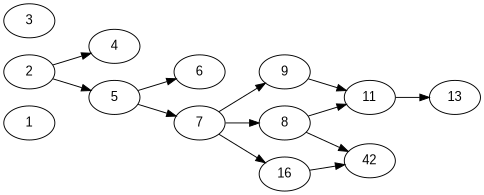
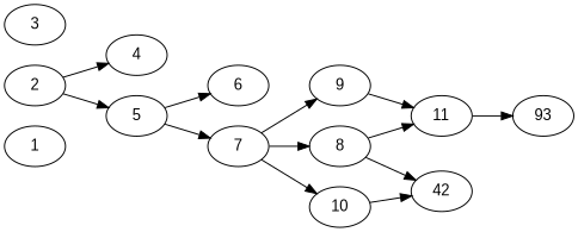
  digraph {
    fontname="Liberation Sans"
    rankdir=LR
    node [alpha=0.14 fontname="Liberation Sans"]
    edge [fontname="Liberation Sans"]
    1 [alpha=0.02 expect_size=15044865487305382]
    2 [expect_size=893356754337792000]
    4 [expect_size=25679688382808064]
    5 [alpha=0.15 expect_size=326215349723850]
    6 [alpha=0.19 expect_size=16701948184220452]
    7 [alpha=0.13 expect_size=322773011407044608]
    8 [alpha=0.09 expect_size=246056893824804]
    9 [alpha=0.05 expect_size=481075898461692]
-   10 [alpha=0.10 expect_size=17568394340192962 label=16]
+   10 [alpha=0.10 expect_size=17568394340192962]
    3 [alpha=0.05 expect_size=22182589251567632]
    11 [alpha=0.08 expect_size=3483161199840505]
    n12 [alpha=0.06 expect_size=2912749865119168 label=42]
-   13 [alpha=0.13 expect_size=743555212674029]
+   13 [alpha=0.13 expect_size=743555212674029 label=93]
    2 -> 4
    2 -> 5
    5 -> 6
    5 -> 7
    7 -> 8
    7 -> 9
    7 -> 10
    8 -> 11
    8 -> n12
    9 -> 11
    10 -> n12
    11 -> 13
  }
